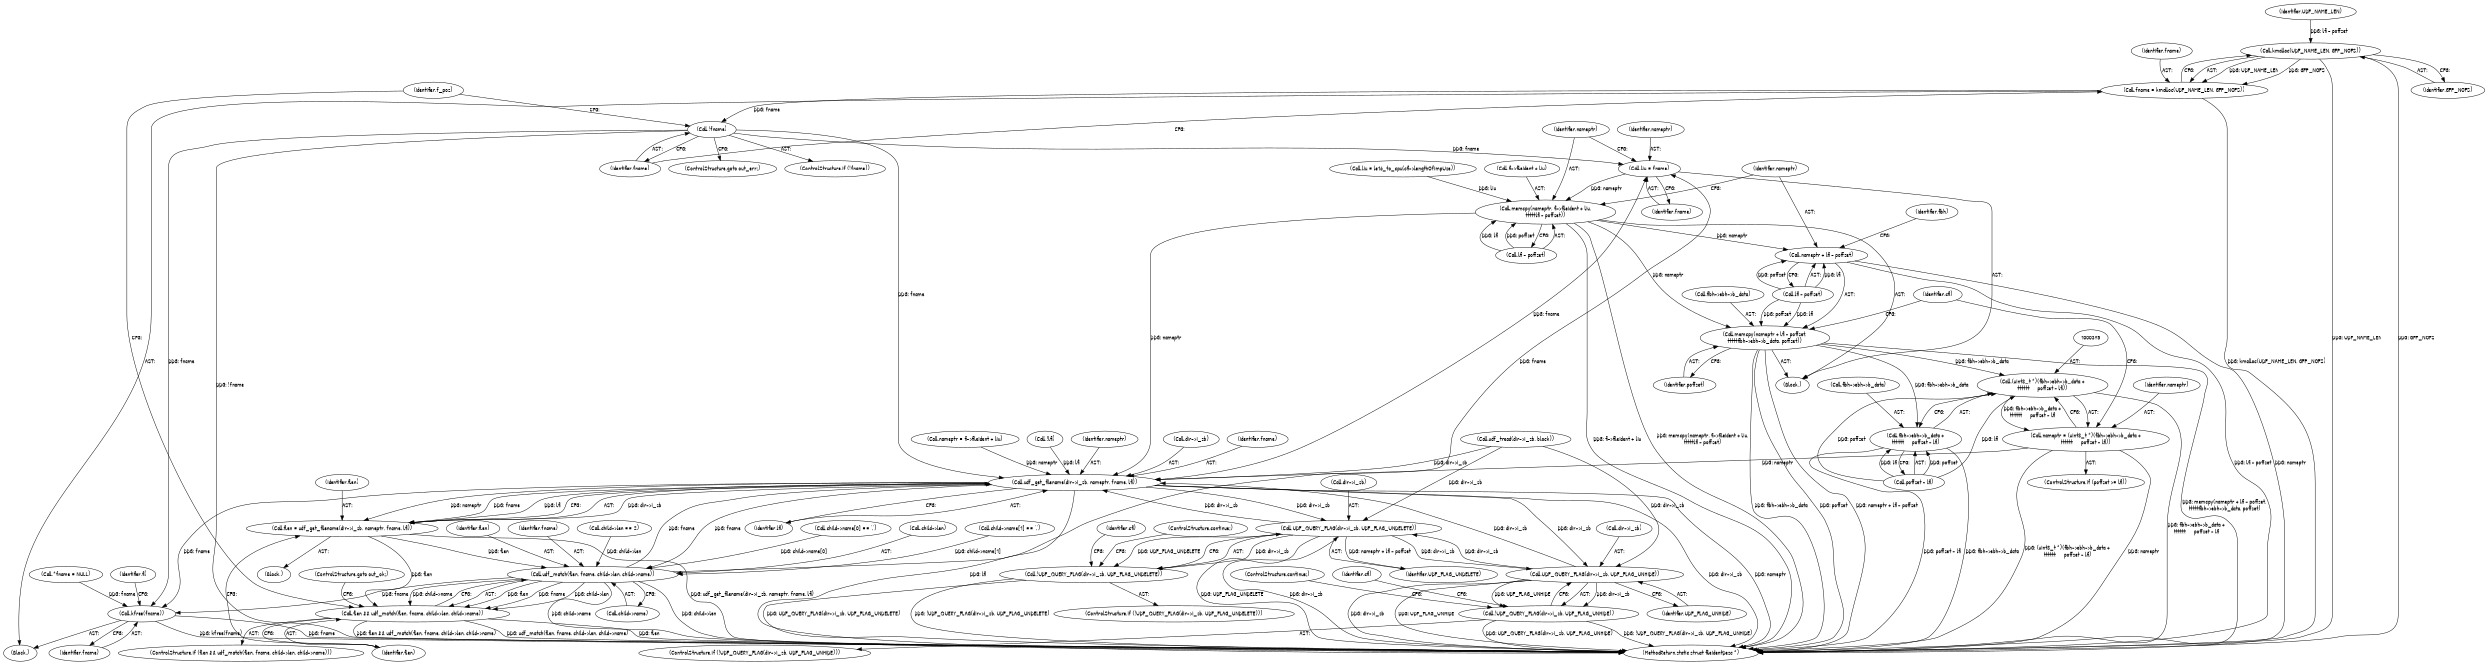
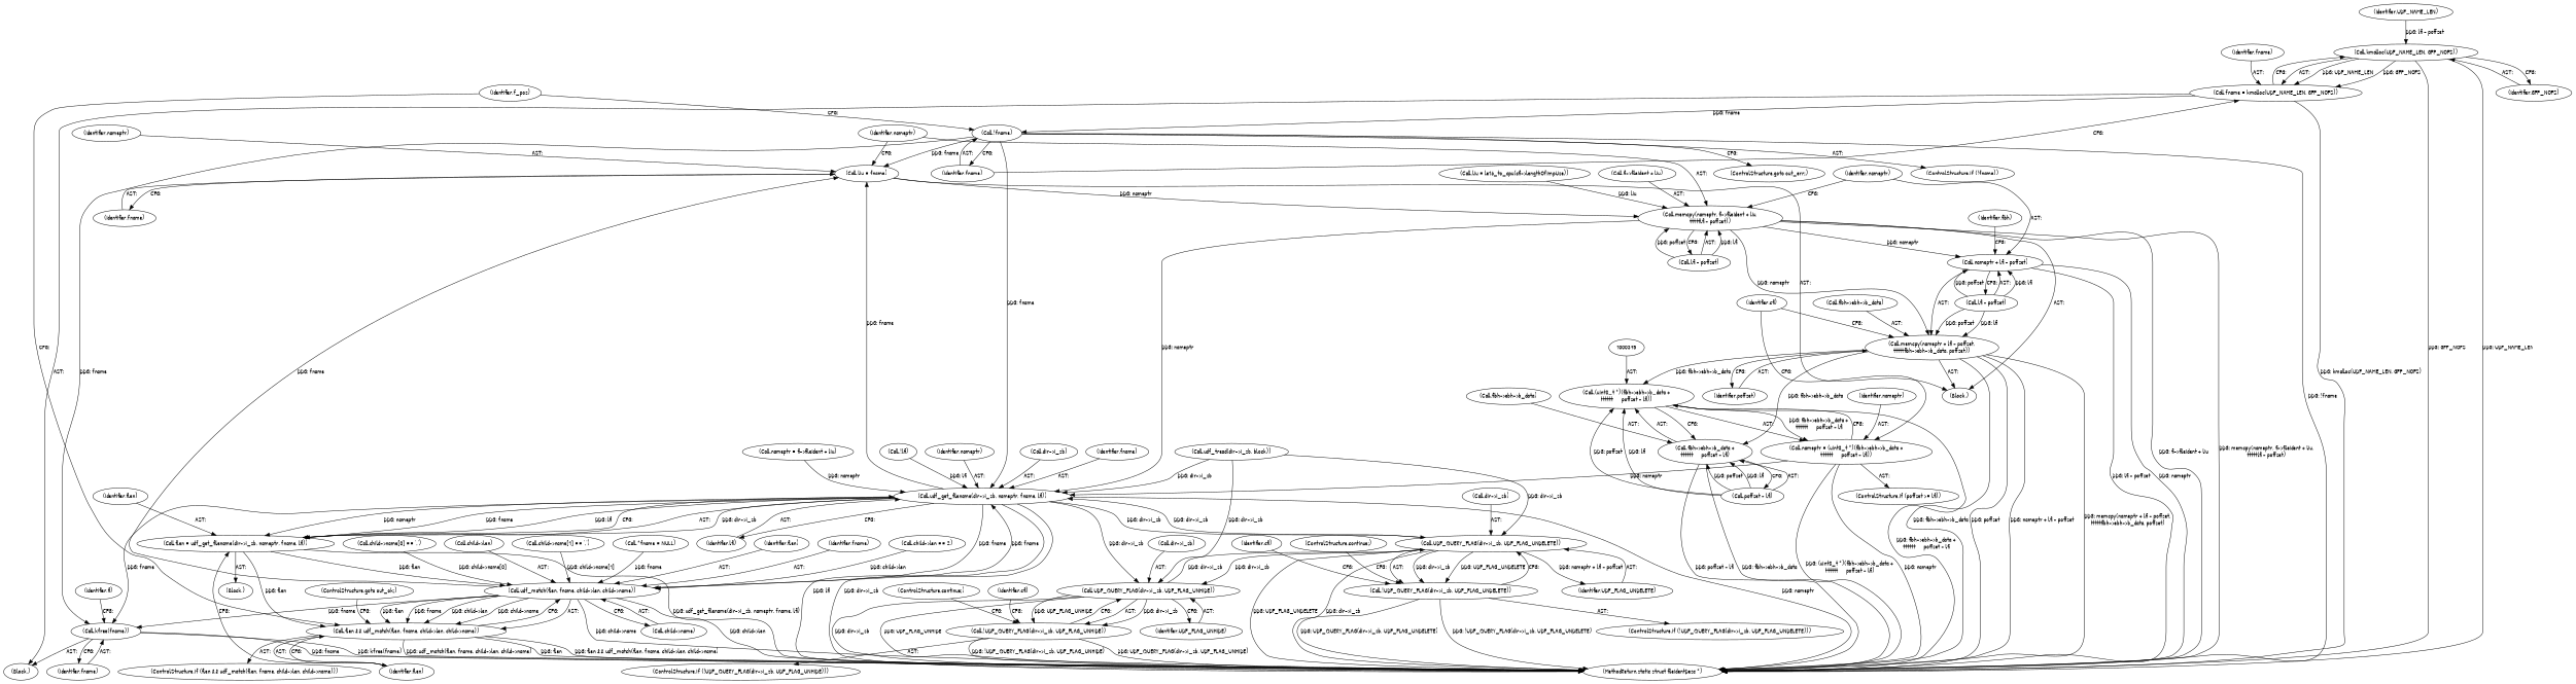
  digraph {
    fontname="Patrick Hand"
    node [fontname="Patrick Hand"]
    edge [fontname="Patrick Hand"]
    n1 [label="(Call,kmalloc(UDF_NAME_LEN, GFP_NOFS))"]
    n2 [label="(Call,fname = kmalloc(UDF_NAME_LEN, GFP_NOFS))"]
    n3 [label="(MethodReturn,static struct fileIdentDesc *)"]
    n4 [label="(Identifier,GFP_NOFS)"]
    n5 [label="(Call,!fname)"]
    n6 [label="(Block,)"]
    n7 [label="(Call,liu = fname)"]
    n8 [label="(Call,udf_get_filename(dir->i_sb, nameptr, fname, lfi))"]
    n9 [label="(Call,kfree(fname))"]
    n10 [label="(ControlStructure,if (!fname))"]
    n11 [label="(Identifier,fname)"]
    n12 [label="(ControlStructure,goto out_err;)"]
    n13 [label="(Call,memcpy(nameptr, fi->fileIdent + liu,\n\t\t\t\t\tlfi - poffset))"]
    n14 [label="(Block,)"]
    n15 [label="(Identifier,fname)"]
    n16 [label="(Call,UDF_QUERY_FLAG(dir->i_sb, UDF_FLAG_UNDELETE))"]
    n17 [label="(Call,UDF_QUERY_FLAG(dir->i_sb, UDF_FLAG_UNHIDE))"]
    n18 [label="(Call,flen = udf_get_filename(dir->i_sb, nameptr, fname, lfi))"]
    n19 [label="(Call,udf_match(flen, fname, child->len, child->name))"]
    n20 [label="(Identifier,lfi)"]
    n21 [label="(Identifier,fname)"]
    n22 [label="(Call,memcpy(nameptr + lfi - poffset,\n\t\t\t\t\tfibh->ebh->b_data, poffset))"]
    n23 [label="(Call,nameptr + lfi - poffset)"]
    n24 [label="(Call,lfi - poffset)"]
    n25 [label="(Call,(uint8_t *)(fibh->ebh->b_data +\n\t\t\t\t\t\t      poffset - lfi))"]
    n26 [label="(Call,fibh->ebh->b_data +\n\t\t\t\t\t\t      poffset - lfi)"]
    n27 [label="(Identifier,poffset)"]
    n28 [label="(Call,lfi - poffset)"]
    n29 [label="(Call,nameptr = (uint8_t *)(fibh->ebh->b_data +\n\t\t\t\t\t\t      poffset - lfi))"]
    n30 [label="(Call,poffset - lfi)"]
    n31 [label="(ControlStructure,if (poffset >= lfi))"]
    n32 [label="(Call,!UDF_QUERY_FLAG(dir->i_sb, UDF_FLAG_UNDELETE))"]
    n33 [label="(Identifier,UDF_FLAG_UNDELETE)"]
    n34 [label="(Call,!UDF_QUERY_FLAG(dir->i_sb, UDF_FLAG_UNHIDE))"]
    n35 [label="(Identifier,UDF_FLAG_UNHIDE)"]
    n36 [label="(Call,flen && udf_match(flen, fname, child->len, child->name))"]
    n37 [label="(Block,)"]
    n38 [label="(Call,child->name)"]
    n39 [label="(ControlStructure,if (!UDF_QUERY_FLAG(dir->i_sb, UDF_FLAG_UNDELETE)))"]
    n40 [label="(ControlStructure,if (!UDF_QUERY_FLAG(dir->i_sb, UDF_FLAG_UNHIDE)))"]
    n41 [label="(ControlStructure,if (flen && udf_match(flen, fname, child->len, child->name)))"]
    n42 [label="(Identifier,flen)"]
    n43 [label="(Call,child->name[0] == '.')"]
    n44 [label="(Identifier,fibh)"]
    n45 [label="(Call,dir->i_sb)"]
    n46 [label="(Call,udf_tread(dir->i_sb, block))"]
    n47 [label="(Identifier,nameptr)"]
    n48 [label="(Identifier,UDF_NAME_LEN)"]
    n49 [label="(Identifier,cfi)"]
    n50 [label="(Call,liu = le16_to_cpu(cfi->lengthOfImpUse))"]
    n51 [label="(Identifier,fname)"]
    n52 [label="(ControlStructure,continue;)"]
    n53 [label="(Call,nameptr = fi->fileIdent + liu)"]
    n54 [label="(Call,fibh->ebh->b_data)"]
    n55 [label="(Identifier,nameptr)"]
    n56 [label="(Call,child->len)"]
    n57 [label="(ControlStructure,continue;)"]
    n58 [label="(Call,!lfi)"]
    n59 [label="(Identifier,cfi)"]
    n60 [label="(Call,fibh->ebh->b_data)"]
    n61 [label="(Identifier,fi)"]
    n62 [label="(Identifier,cfi)"]
    n63 [label="(Call,child->name[1] == '.')"]
    n64 [label="(Identifier,nameptr)"]
    n65 [label="(Call,*fname = NULL)"]
    n66 [label="(Call,dir->i_sb)"]
    n67 [label="(Identifier,nameptr)"]
    n68 [label="(Identifier,fname)"]
    n69 [label="(Call,dir->i_sb)"]
    n70 [label="(ControlStructure,goto out_ok;)"]
    n71 [label="(Identifier,flen)"]
    n72 [label="(Identifier,fname)"]
    n73 [label="(Call,fi->fileIdent + liu)"]
    n74 [label="(Identifier,f_pos)"]
    n75 [label="(Identifier,nameptr)"]
    n76 [label="(Identifier,flen)"]
    n77 [label="(Call,child->len == 2)"]
    1000375
    n1 -> n2 [label="AST: "]
    n1 -> n2 [label="DDG: UDF_NAME_LEN"]
    n1 -> n2 [label="DDG: GFP_NOFS"]
    n1 -> n3 [label="DDG: GFP_NOFS"]
    n1 -> n3 [label="DDG: UDF_NAME_LEN"]
    n1 -> n4 [label="CFG: "]
    n2 -> n1 [label="CFG: "]
    n2 -> n3 [label="DDG: kmalloc(UDF_NAME_LEN, GFP_NOFS)"]
    n2 -> n5 [label="DDG: fname"]
    n2 -> n6 [label="AST: "]
    n4 -> n1 [label="AST: "]
    n5 -> n3 [label="DDG: !fname"]
    n5 -> n7 [label="DDG: fname"]
    n5 -> n8 [label="DDG: fname"]
    n5 -> n9 [label="DDG: fname"]
    n5 -> n10 [label="AST: "]
    n5 -> n11 [label="CFG: "]
    n5 -> n12 [label="CFG: "]
    n7 -> n13 [label="DDG: nameptr"]
    n7 -> n14 [label="AST: "]
    n7 -> n15 [label="CFG: "]
    n8 -> n3 [label="DDG: nameptr"]
    n8 -> n3 [label="DDG: lfi"]
    n8 -> n3 [label="DDG: dir->i_sb"]
    n8 -> n7 [label="DDG: fname"]
    n8 -> n9 [label="DDG: fname"]
    n8 -> n16 [label="DDG: dir->i_sb"]
    n8 -> n17 [label="DDG: dir->i_sb"]
    n8 -> n18 [label="AST: "]
    n8 -> n18 [label="DDG: dir->i_sb"]
    n8 -> n18 [label="DDG: nameptr"]
    n8 -> n18 [label="DDG: fname"]
    n8 -> n18 [label="DDG: lfi"]
    n8 -> n19 [label="DDG: fname"]
    n8 -> n20 [label="CFG: "]
    n9 -> n3 [label="DDG: kfree(fname)"]
    n9 -> n3 [label="DDG: fname"]
    n9 -> n6 [label="AST: "]
    n9 -> n21 [label="CFG: "]
    n11 -> n2 [label="CFG: "]
    n11 -> n5 [label="AST: "]
    n13 -> n3 [label="DDG: fi->fileIdent + liu"]
    n13 -> n3 [label="DDG: memcpy(nameptr, fi->fileIdent + liu,\n\t\t\t\t\tlfi - poffset)"]
    n13 -> n8 [label="DDG: nameptr"]
    n13 -> n14 [label="AST: "]
    n13 -> n22 [label="DDG: nameptr"]
    n13 -> n23 [label="DDG: nameptr"]
    n13 -> n24 [label="CFG: "]
    n15 -> n7 [label="AST: "]
    n16 -> n3 [label="DDG: UDF_FLAG_UNDELETE"]
    n16 -> n3 [label="DDG: dir->i_sb"]
    n16 -> n8 [label="DDG: dir->i_sb"]
    n16 -> n17 [label="DDG: dir->i_sb"]
    n16 -> n32 [label="AST: "]
    n16 -> n32 [label="DDG: dir->i_sb"]
    n16 -> n32 [label="DDG: UDF_FLAG_UNDELETE"]
    n16 -> n33 [label="DDG: nameptr + lfi - poffset"]
    n17 -> n3 [label="DDG: dir->i_sb"]
    n17 -> n3 [label="DDG: UDF_FLAG_UNHIDE"]
-   n17 -> n8 [label="DDG: dir->i_sb"]
    n17 -> n16 [label="DDG: dir->i_sb"]
    n17 -> n34 [label="AST: "]
    n17 -> n34 [label="DDG: dir->i_sb"]
    n17 -> n34 [label="DDG: UDF_FLAG_UNHIDE"]
    n17 -> n35 [label="CFG: "]
    n18 -> n3 [label="DDG: udf_get_filename(dir->i_sb, nameptr, fname, lfi)"]
    n18 -> n8 [label="CFG: "]
    n18 -> n19 [label="DDG: flen"]
    n18 -> n36 [label="DDG: flen"]
    n18 -> n37 [label="AST: "]
    n19 -> n3 [label="DDG: child->len"]
    n19 -> n3 [label="DDG: child->name"]
    n19 -> n7 [label="DDG: fname"]
    n19 -> n8 [label="DDG: fname"]
    n19 -> n9 [label="DDG: fname"]
    n19 -> n36 [label="AST: "]
    n19 -> n36 [label="DDG: flen"]
    n19 -> n36 [label="DDG: fname"]
    n19 -> n36 [label="DDG: child->len"]
    n19 -> n36 [label="DDG: child->name"]
    n19 -> n38 [label="CFG: "]
    n20 -> n8 [label="AST: "]
    n21 -> n9 [label="AST: "]
    n22 -> n3 [label="DDG: poffset"]
    n22 -> n3 [label="DDG: nameptr + lfi - poffset"]
    n22 -> n3 [label="DDG: memcpy(nameptr + lfi - poffset,\n\t\t\t\t\tfibh->ebh->b_data, poffset)"]
    n22 -> n3 [label="DDG: fibh->ebh->b_data"]
    n22 -> n14 [label="AST: "]
    n22 -> n25 [label="DDG: fibh->ebh->b_data"]
    n22 -> n26 [label="DDG: fibh->ebh->b_data"]
    n22 -> n27 [label="CFG: "]
    n23 -> n3 [label="DDG: nameptr"]
    n23 -> n3 [label="DDG: lfi - poffset"]
    n23 -> n22 [label="AST: "]
    n23 -> n28 [label="CFG: "]
    n24 -> n13 [label="AST: "]
    n24 -> n13 [label="DDG: lfi"]
    n24 -> n13 [label="DDG: poffset"]
    n25 -> n3 [label="DDG: fibh->ebh->b_data +\n\t\t\t\t\t\t      poffset - lfi"]
    n25 -> n26 [label="CFG: "]
    n25 -> n29 [label="AST: "]
    n25 -> n29 [label="DDG: fibh->ebh->b_data +\n\t\t\t\t\t\t      poffset - lfi"]
    n26 -> n3 [label="DDG: fibh->ebh->b_data"]
    n26 -> n3 [label="DDG: poffset - lfi"]
    n26 -> n25 [label="AST: "]
    n26 -> n30 [label="CFG: "]
    n27 -> n22 [label="AST: "]
    n28 -> n22 [label="DDG: lfi"]
    n28 -> n22 [label="DDG: poffset"]
    n28 -> n23 [label="AST: "]
    n28 -> n23 [label="DDG: lfi"]
    n28 -> n23 [label="DDG: poffset"]
    n29 -> n3 [label="DDG: nameptr"]
    n29 -> n3 [label="DDG: (uint8_t *)(fibh->ebh->b_data +\n\t\t\t\t\t\t      poffset - lfi)"]
    n29 -> n8 [label="DDG: nameptr"]
    n29 -> n25 [label="CFG: "]
    n29 -> n31 [label="AST: "]
    n30 -> n25 [label="DDG: poffset"]
    n30 -> n25 [label="DDG: lfi"]
    n30 -> n26 [label="AST: "]
    n30 -> n26 [label="DDG: poffset"]
    n30 -> n26 [label="DDG: lfi"]
    n32 -> n3 [label="DDG: UDF_QUERY_FLAG(dir->i_sb, UDF_FLAG_UNDELETE)"]
    n32 -> n3 [label="DDG: !UDF_QUERY_FLAG(dir->i_sb, UDF_FLAG_UNDELETE)"]
    n32 -> n16 [label="CFG: "]
    n32 -> n39 [label="AST: "]
    n33 -> n16 [label="AST: "]
    n34 -> n3 [label="DDG: UDF_QUERY_FLAG(dir->i_sb, UDF_FLAG_UNHIDE)"]
    n34 -> n3 [label="DDG: !UDF_QUERY_FLAG(dir->i_sb, UDF_FLAG_UNHIDE)"]
    n34 -> n17 [label="CFG: "]
    n34 -> n40 [label="AST: "]
    n35 -> n17 [label="AST: "]
    n36 -> n3 [label="DDG: flen && udf_match(flen, fname, child->len, child->name)"]
    n36 -> n3 [label="DDG: udf_match(flen, fname, child->len, child->name)"]
    n36 -> n3 [label="DDG: flen"]
    n36 -> n19 [label="CFG: "]
    n36 -> n41 [label="AST: "]
    n36 -> n42 [label="CFG: "]
    n38 -> n19 [label="AST: "]
    n42 -> n18 [label="CFG: "]
    n42 -> n36 [label="AST: "]
    n43 -> n19 [label="DDG: child->name[0]"]
    n44 -> n23 [label="CFG: "]
    n45 -> n8 [label="AST: "]
    n46 -> n8 [label="DDG: dir->i_sb"]
    n46 -> n16 [label="DDG: dir->i_sb"]
    n46 -> n17 [label="DDG: dir->i_sb"]
    n47 -> n13 [label="CFG: "]
    n47 -> n23 [label="AST: "]
    n48 -> n1 [label="DDG: lfi - poffset"]
    n49 -> n32 [label="CFG: "]
    n50 -> n13 [label="DDG: liu"]
    n51 -> n8 [label="AST: "]
    n52 -> n32 [label="CFG: "]
    n53 -> n8 [label="DDG: nameptr"]
    n54 -> n26 [label="AST: "]
    n55 -> n7 [label="AST: "]
    n56 -> n19 [label="AST: "]
    n57 -> n34 [label="CFG: "]
    n58 -> n8 [label="DDG: lfi"]
    n59 -> n34 [label="CFG: "]
    n60 -> n22 [label="AST: "]
    n61 -> n9 [label="CFG: "]
    n62 -> n22 [label="CFG: "]
    n62 -> n29 [label="CFG: "]
    n63 -> n19 [label="DDG: child->name[1]"]
    n64 -> n29 [label="AST: "]
-   n65 -> n9 [label="DDG: fname"]
+   n65 -> n19 [label="DDG: fname"]
    n66 -> n16 [label="AST: "]
    n67 -> n8 [label="AST: "]
    n68 -> n2 [label="AST: "]
    n69 -> n17 [label="AST: "]
    n70 -> n36 [label="CFG: "]
    n71 -> n19 [label="AST: "]
    n72 -> n19 [label="AST: "]
    n73 -> n13 [label="AST: "]
    n74 -> n5 [label="CFG: "]
    n74 -> n36 [label="CFG: "]
    n75 -> n7 [label="CFG: "]
    n75 -> n13 [label="AST: "]
    n76 -> n18 [label="AST: "]
    n77 -> n19 [label="DDG: child->len"]
    1000375 -> n25 [label="AST: "]
  }
